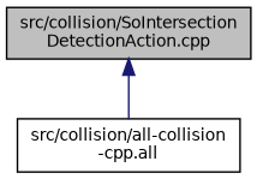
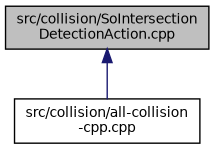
  digraph {
    node [color=black fontname=Helvetica fontsize=10 shape=record style=filled]
    n1 [fillcolor=grey75 fontcolor=black height=0.2 label="src/collision/SoIntersection\lDetectionAction.cpp" width=0.4]
-   n2 [fillcolor=white height=0.2 label="src/collision/all-collision\l-cpp.all" width=0.4]
+   n2 [fillcolor=white height=0.2 label="src/collision/all-collision\l-cpp.cpp" width=0.4]
    n1 -> n2 [color=midnightblue dir=back fontname=Helvetica fontsize=10 labelfontname=Helvetica labelfontsize=10 style=solid]
  }
